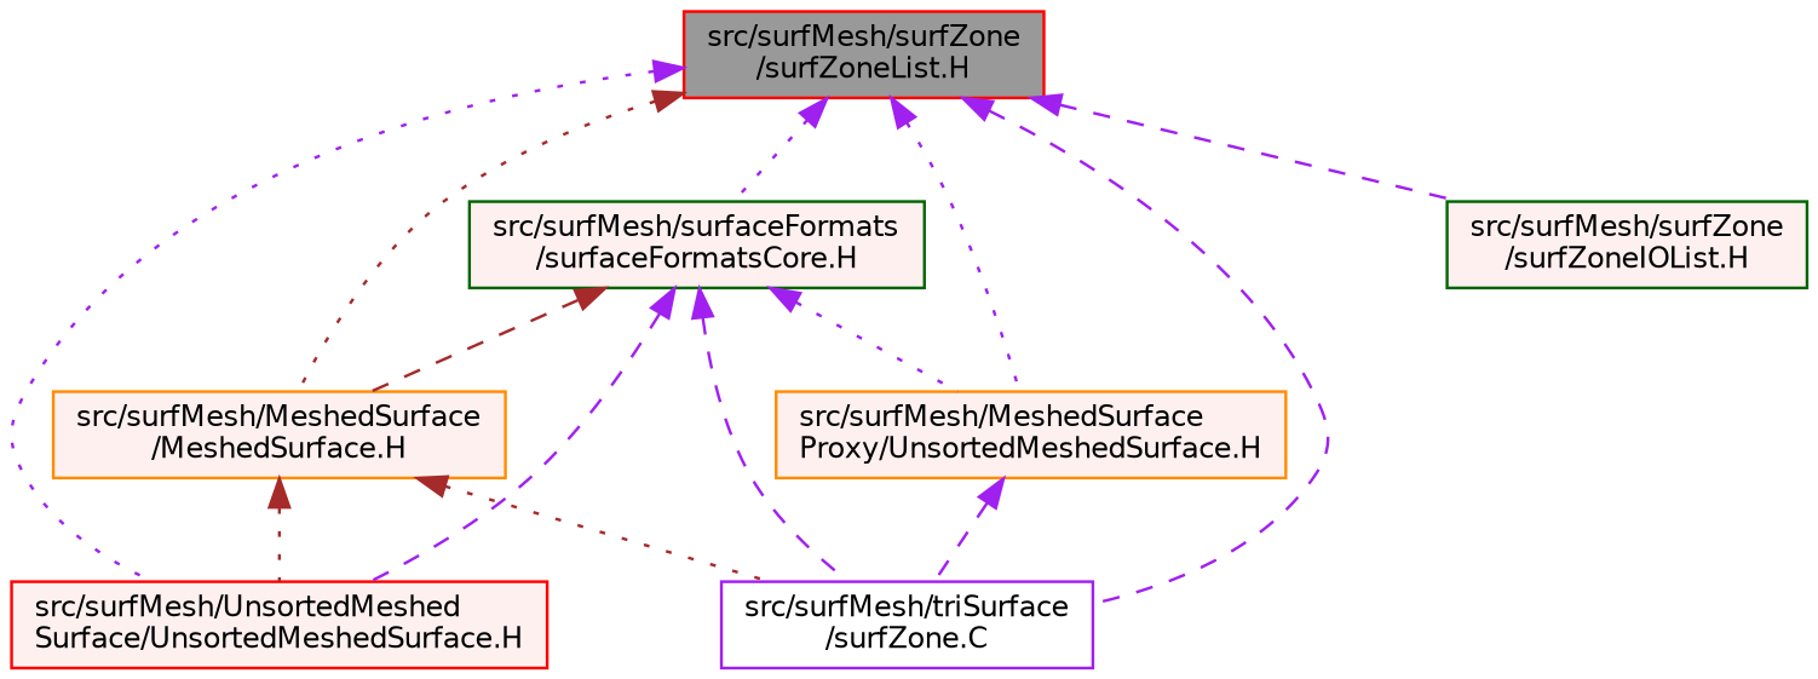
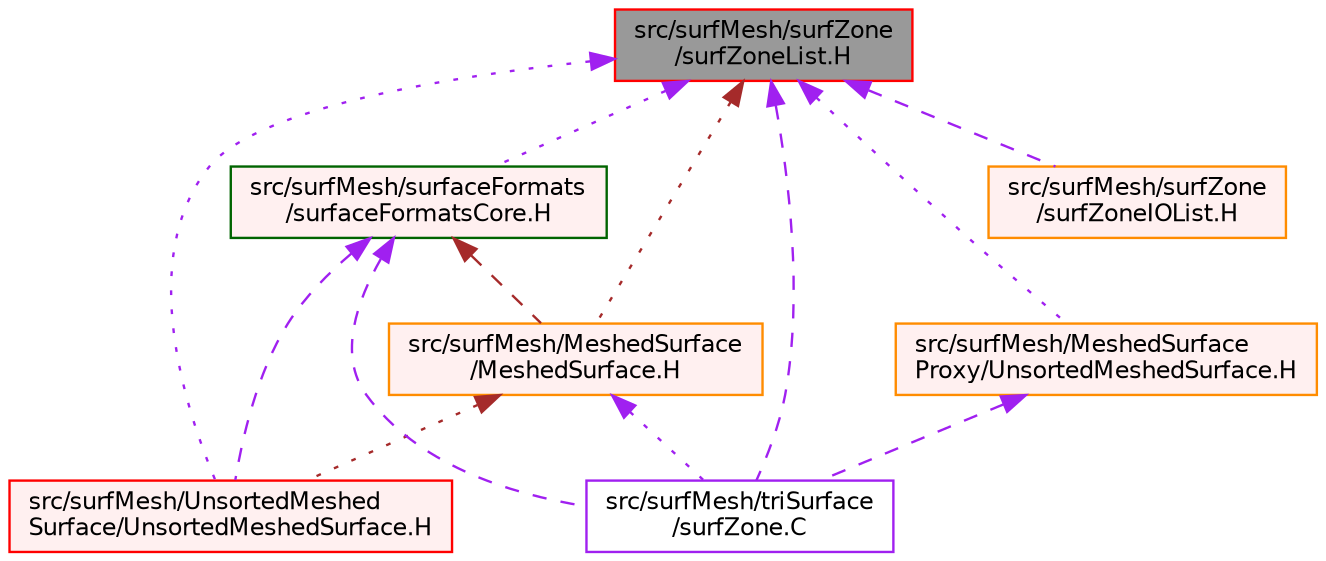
  digraph {
    node [color=red fillcolor="#FFF0F0" fontname=Helvetica fontsize=10 shape=box style=filled]
    edge [color=purple dir=back fontname=Helvetica fontsize=10 labelfontname=Helvetica labelfontsize=10 style=dotted]
    n1 [fillcolor=grey60 fontcolor=black height=0.2 label="src/surfMesh/surfZone\l/surfZoneList.H" width=0.4]
    n2 [color=darkorange height=0.2 label="src/surfMesh/MeshedSurface\l/MeshedSurface.H" width=0.4]
    n3 [height=0.2 label="src/surfMesh/UnsortedMeshed\lSurface/UnsortedMeshedSurface.H" width=0.4]
    n4 [color=purple fillcolor=white height=0.2 label="src/surfMesh/triSurface\l/surfZone.C" width=0.4]
    n5 [color=darkorange height=0.2 label="src/surfMesh/MeshedSurface\lProxy/UnsortedMeshedSurface.H" width=0.4]
-   n6 [color=darkgreen height=0.2 label="src/surfMesh/surfZone\l/surfZoneIOList.H" width=0.4]
+   n6 [color=darkorange height=0.2 label="src/surfMesh/surfZone\l/surfZoneIOList.H" width=0.4]
    n7 [color=darkgreen height=0.2 label="src/surfMesh/surfaceFormats\l/surfaceFormatsCore.H" width=0.4]
    n1 -> n2 [color=brown]
    n1 -> n3
    n1 -> n4 [style=dashed]
    n1 -> n5
    n1 -> n6 [style=dashed]
    n1 -> n7
    n2 -> n3 [color=brown]
-   n2 -> n4 [color=brown]
+   n2 -> n4
    n5 -> n4 [style=dashed]
    n7 -> n2 [color=brown style=dashed]
    n7 -> n3 [style=dashed]
    n7 -> n4 [style=dashed]
-   n7 -> n5
  }
